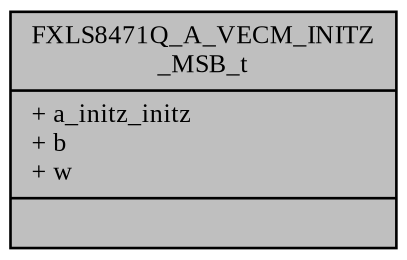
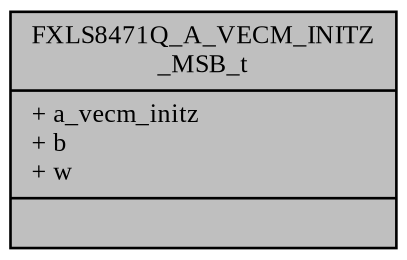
  digraph {
    fontname="Liberation Serif"
-   n1 [color=black fillcolor=grey75 fontcolor=black fontname="Liberation Serif" fontsize=10 height=0.2 label="{FXLS8471Q_A_VECM_INITZ\l_MSB_t\n|+ a_initz_initz\l+ b\l+ w\l|}" shape=record style=filled width=0.4]
+   n1 [color=black fillcolor=grey75 fontcolor=black fontname="Liberation Serif" fontsize=10 height=0.2 label="{FXLS8471Q_A_VECM_INITZ\l_MSB_t\n|+ a_vecm_initz\l+ b\l+ w\l|}" shape=record style=filled width=0.4]
  }
